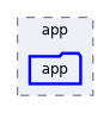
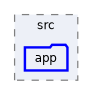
  digraph {
    compound=true
    n1 [color=blue fillcolor="#edf0f7" fontname=Helvetica fontsize=10 height=0.2 label=app shape=folder style="filled,bold" width=0.4]
    subgraph cluster_1 {
      bgcolor="#edf0f7"
      fontname=Helvetica
      fontsize=10
-     label=app
+     label=src
      pencolor=grey50
      style="filled,dashed"
      n1
    }
  }
